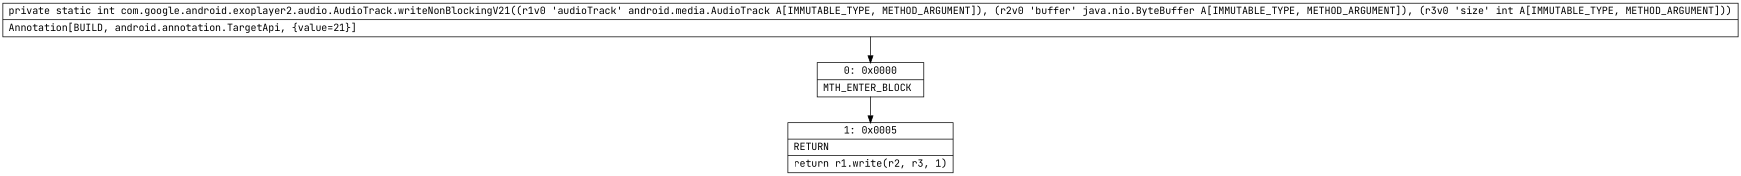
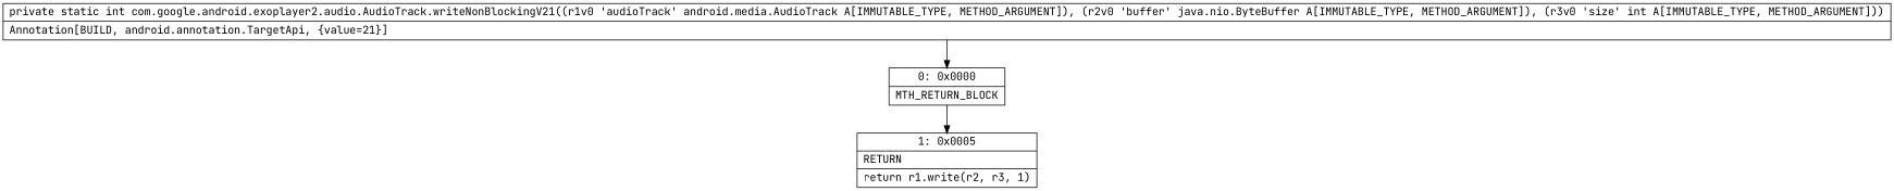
  digraph {
    fontname="JetBrains Mono"
    node [shape=record fontname="JetBrains Mono"]
    edge [fontname="JetBrains Mono"]
-   n1 [label="{0\:\ 0x0000|MTH_ENTER_BLOCK\l}"]
+   n1 [label="{0\:\ 0x0000|MTH_RETURN_BLOCK\l}"]
    n2 [label="{1\:\ 0x0005|RETURN\l|return r1.write(r2, r3, 1)\l}"]
    n3 [label="{private static int com.google.android.exoplayer2.audio.AudioTrack.writeNonBlockingV21((r1v0 'audioTrack' android.media.AudioTrack A[IMMUTABLE_TYPE, METHOD_ARGUMENT]), (r2v0 'buffer' java.nio.ByteBuffer A[IMMUTABLE_TYPE, METHOD_ARGUMENT]), (r3v0 'size' int A[IMMUTABLE_TYPE, METHOD_ARGUMENT]))  | Annotation[BUILD, android.annotation.TargetApi, \{value=21\}]\l}"]
    n1 -> n2
    n3 -> n1
  }
